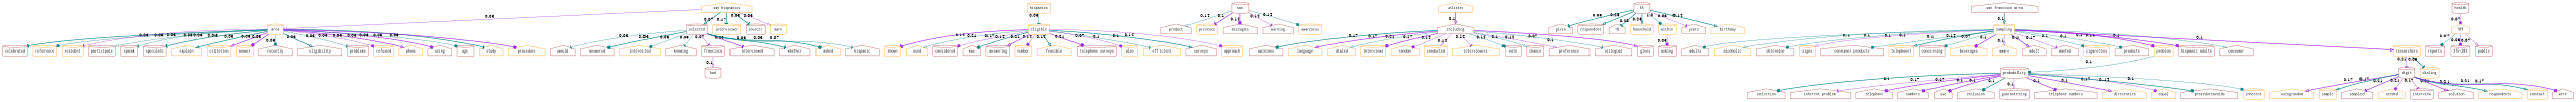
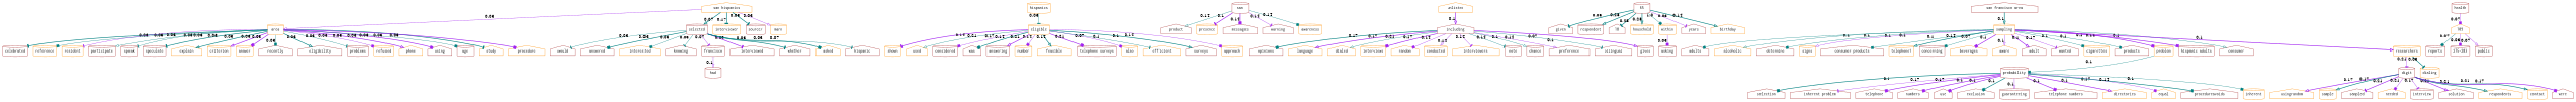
  strict digraph {
    node [color=brown fontname=courier shape=house]
    edge [arrowhead=box color=teal style=solid xlabel=0.03]
    n1 [color=darkorange label="san hispanics"]
    area [color=darkorange shape=cylinder]
    selected [shape=cylinder]
    interviewer [color=darkorange shape=cylinder]
    "source/" [shape=cylinder]
    marn [color=darkorange shape=cylinder]
    celebrated [shape=cylinder]
    reference [color=darkorange shape=cylinder]
    resident [color=darkorange shape=cylinder]
    participate [shape=cylinder]
    speak [shape=cylinder]
    speculate [shape=cylinder]
    explain [color=darkorange]
    criterion [color=darkorange shape=cylinder]
    answer [color=darkorange shape=cylinder]
    recently
    eligibility
    problems [shape=cylinder]
    refused [color=darkorange shape=cylinder]
    phone [color=darkorange]
    using
    age [shape=cylinder]
    study [color=darkorange]
    procedure [color=darkorange]
    would
    answered
    interested [color=darkorange]
    knowing
    francisco [shape=cylinder]
    interviewed
    whether
    asked [color=darkorange]
    hispanic
    had [shape=cylinder]
    hispanics [color=darkorange shape=cylinder]
    eligible [color=darkorange shape=cylinder]
    shown [color=darkorange shape=cylinder]
    used [color=darkorange]
    considered [shape=cylinder]
    was
    answering [shape=cylinder]
    number [color=darkorange shape=cylinder]
    feasible [color=darkorange]
    "telephone surveys" [shape=cylinder]
    also [color=darkorange shape=cylinder]
    efficient [color=darkorange]
    surveys
    approach [color=darkorange shape=cylinder]
    san [shape=cylinder]
    product
    presence [color=darkorange shape=cylinder]
    messages
    warning
    awareness [color=darkorange shape=cylinder]
    unlisted [color=darkorange]
    including
    opinions
    language [color=darkorange]
    dialed [color=darkorange]
    interviews [color=darkorange shape=cylinder]
    random [color=darkorange]
    conducted [color=darkorange shape=cylinder]
    interviewers [color=darkorange]
    note [shape=cylinder]
    chance [shape=cylinder]
    preference
    bilingual
    gives [shape=cylinder]
    65 [shape=cylinder]
    given
    respondent [shape=cylinder]
    18
    household [color=darkorange shape=cylinder]
    within [color=darkorange shape=cylinder]
    years
    birthday [color=darkorange]
    asking [shape=cylinder]
    sampling [color=darkorange shape=cylinder]
    "san francisco area"
    adults
    alcoholic [color=darkorange]
    determine
    signs [color=darkorange shape=cylinder]
    "consumer products"
    telephone1 [color=darkorange shape=cylinder]
    concerning [shape=cylinder]
    beverages [color=darkorange]
    aware [color=darkorange]
    adult
    wanted
    cigarettes [color=darkorange shape=cylinder]
    products
    problem [color=darkorange shape=cylinder]
    "hispanic adults" [shape=cylinder]
    consumer
    researchers [color=darkorange shape=cylinder]
    probability [shape=cylinder]
    digit [shape=cylinder]
    dialing [color=darkorange shape=cylinder]
    selection
    "inherent problem"
    telephone
    numbers
    use
    exclusion
    guaranteeing [shape=cylinder]
    "telephone numbers"
    directories [color=darkorange]
    equal [color=darkorange]
    procedureavoids
    inherent [color=darkorange shape=cylinder]
    usingrandom [color=darkorange]
    sample [color=darkorange shape=cylinder]
    sampled
    needed [color=darkorange]
    interview [shape=cylinder]
    solution
    respondents [color=darkorange]
    contact [color=darkorange shape=cylinder]
    were
    health [shape=cylinder]
    109 [color=darkorange]
    reports [shape=cylinder]
    "275-283" [shape=cylinder]
    public [shape=cylinder]
    n1 -> area [arrowhead=onormal color=purple]
    n1 -> selected [arrowhead=onormal style=bold xlabel=0.07]
    n1 -> interviewer [arrowhead=tee style=bold xlabel=0.17]
    n1 -> "source/" [arrowhead=tee style=bold]
    n1 -> marn [arrowhead=onormal color=purple]
    area -> celebrated [arrowhead=tee style=bold]
    area -> reference
    area -> resident [arrowhead=tee color=purple]
    area -> participate [arrowhead=onormal]
    area -> speak [arrowhead=tee]
    area -> speculate [arrowhead=tee style=bold]
    area -> explain [arrowhead=onormal style=bold]
    area -> criterion [arrowhead=onormal color=purple style=bold]
    area -> answer [color=purple style=bold]
    area -> recently
    area -> eligibility [arrowhead=onormal style=bold]
    area -> problems [arrowhead=tee]
    area -> refused [color=purple]
    area -> phone [arrowhead=onormal color=purple style=bold]
    area -> using [color=purple style=bold]
    area -> age
    area -> study [arrowhead=tee style=bold]
    area -> procedure [color=purple style=bold]
    selected -> would [arrowhead=tee]
    selected -> answered [style=bold]
    selected -> interested
    selected -> knowing [arrowhead=tee]
    selected -> francisco [arrowhead=tee color=purple xlabel=0.07]
    selected -> interviewed [arrowhead=tee color=purple style=bold]
    selected -> whether [arrowhead=tee style=bold]
    selected -> asked [style=bold]
    selected -> hispanic [arrowhead=tee xlabel=0.07]
    francisco -> had [arrowhead=onormal color=purple xlabel=0.1]
    hispanics -> eligible [arrowhead=tee]
    eligible -> shown [arrowhead=tee color=purple style=bold xlabel=0.14]
    eligible -> used [arrowhead=onormal xlabel=0.21]
    eligible -> considered [color=purple xlabel=0.17]
    eligible -> was [style=bold xlabel=0.14]
    eligible -> answering [arrowhead=onormal color=purple style=bold xlabel=0.21]
    eligible -> number [color=purple xlabel=0.14]
    eligible -> feasible [arrowhead=onormal style=bold xlabel=0.14]
    eligible -> "telephone surveys" [color=purple style=bold xlabel=0.21]
    eligible -> also [color=purple xlabel=0.07]
    eligible -> efficient [arrowhead=tee xlabel=0.1]
    eligible -> surveys [arrowhead=onormal style=bold xlabel=0.1]
    eligible -> approach [color=purple xlabel=0.14]
    san -> product [arrowhead=onormal xlabel=0.14]
    san -> presence [arrowhead=tee color=purple style=bold xlabel=0.1]
    san -> messages [color=purple style=bold xlabel=0.14]
    san -> warning [arrowhead=tee color=purple xlabel=0.14]
    san -> awareness [xlabel=0.14]
    unlisted -> including [arrowhead=onormal color=purple style=bold xlabel=0.1]
    including -> opinions [style=bold xlabel=0.17]
    including -> language [arrowhead=onormal color=purple style=bold xlabel=0.17]
    including -> dialed [arrowhead=onormal xlabel=0.21]
    including -> interviews [color=purple style=bold xlabel=0.17]
    including -> random [color=purple xlabel=0.14]
    including -> conducted [arrowhead=onormal color=purple xlabel=0.14]
    including -> interviewers [arrowhead=tee color=purple xlabel=0.14]
-   including -> note [xlabel=0.14]
+   including -> note [arrowhead=tee xlabel=0.14]
    including -> chance [arrowhead=onormal xlabel=0.1]
    including -> preference [arrowhead=onormal color=purple xlabel=0.14]
    including -> bilingual [arrowhead=tee xlabel=0.07]
    including -> gives [arrowhead=onormal color=purple style=bold xlabel=0.1]
    65 -> given [arrowhead=tee style=bold]
    65 -> respondent [arrowhead=onormal style=bold xlabel=0.28]
    65 -> 18 [arrowhead=tee style=bold xlabel=0.28]
    65 -> household [arrowhead=onormal style=bold xlabel=0.28]
    65 -> within [xlabel=1.0]
    65 -> years [arrowhead=tee color=purple]
    65 -> birthday [arrowhead=onormal style=bold xlabel=0.14]
    within -> asking [color=purple]
    sampling -> adults [xlabel=0.1]
    sampling -> alcoholic [arrowhead=onormal xlabel=0.1]
    sampling -> determine [xlabel=0.1]
    sampling -> signs [arrowhead=onormal color=purple xlabel=0.1]
    sampling -> "consumer products" [xlabel=0.1]
    sampling -> telephone1 [arrowhead=onormal style=bold xlabel=0.14]
    sampling -> concerning [xlabel=0.07]
    sampling -> beverages [color=purple style=bold xlabel=0.1]
    sampling -> aware [arrowhead=onormal color=purple xlabel=0.1]
    sampling -> adult [arrowhead=onormal color=purple style=bold xlabel=0.1]
    sampling -> wanted [arrowhead=tee color=purple xlabel=0.17]
    sampling -> cigarettes [xlabel=0.1]
    sampling -> products [xlabel=0.1]
    sampling -> problem [color=purple style=bold xlabel=0.1]
    sampling -> "hispanic adults" [color=purple style=bold xlabel=0.14]
    sampling -> consumer [arrowhead=onormal xlabel=0.1]
    sampling -> researchers [arrowhead=onormal color=purple style=bold xlabel=0.1]
    "san francisco area" -> sampling [arrowhead=onormal style=bold xlabel=0.1]
    problem -> probability [xlabel=0.1]
    researchers -> digit [arrowhead=tee color=purple xlabel=0.21]
    researchers -> dialing [arrowhead=tee style=bold]
    probability -> selection [style=bold xlabel=0.1]
    probability -> "inherent problem" [arrowhead=tee color=purple xlabel=0.17]
    probability -> telephone [color=purple style=bold xlabel=0.17]
    probability -> numbers [color=purple style=bold xlabel=0.1]
    probability -> use [color=purple style=bold xlabel=0.1]
    probability -> exclusion [style=bold xlabel=0.1]
    probability -> guaranteeing [arrowhead=onormal color=purple xlabel=0.1]
    probability -> "telephone numbers" [color=purple style=bold xlabel=0.1]
    probability -> directories [arrowhead=onormal color=purple style=bold xlabel=0.1]
    probability -> equal [color=purple xlabel=0.17]
    probability -> procedureavoids [style=bold xlabel=0.14]
    probability -> inherent [xlabel=0.1]
    digit -> usingrandom [arrowhead=onormal color=purple style=bold xlabel=0.17]
    digit -> sample [arrowhead=onormal style=bold xlabel=0.17]
    digit -> sampled [arrowhead=tee color=purple style=bold xlabel=0.21]
    digit -> needed [color=purple xlabel=0.21]
    digit -> interview [arrowhead=tee color=purple xlabel=0.17]
    digit -> solution [arrowhead=onormal color=purple style=bold xlabel=0.21]
    digit -> respondents [arrowhead=onormal style=bold xlabel=0.21]
    digit -> contact [arrowhead=onormal style=bold xlabel=0.21]
    digit -> were [color=purple style=bold xlabel=0.17]
    health -> 109 [color=purple xlabel=0.07]
    109 -> reports [xlabel=0.07]
    109 -> "275-283" [color=purple]
    109 -> public [arrowhead=onormal color=purple xlabel=0.07]
  }
